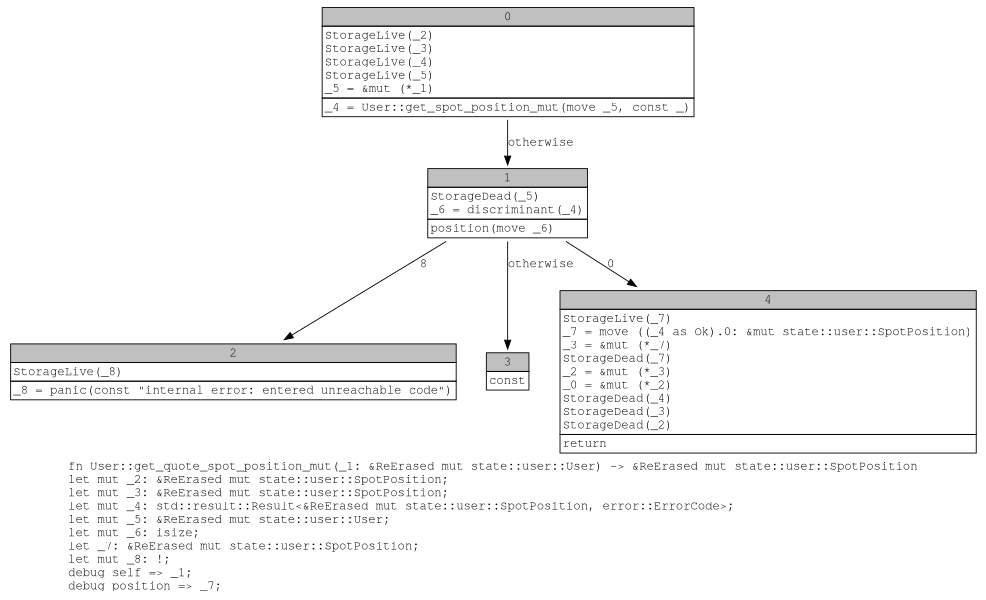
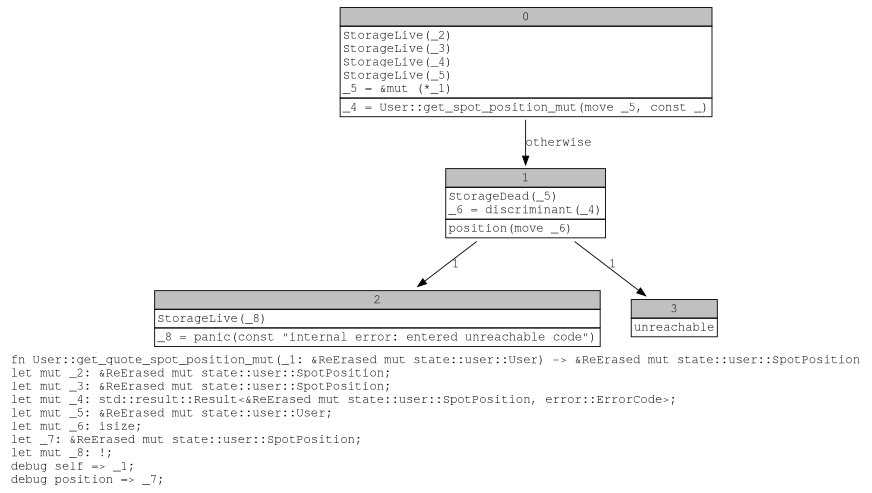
  digraph {
    fontname="Courier, monospace"
    label=<fn User::get_quote_spot_position_mut(_1: &amp;ReErased mut state::user::User) -&gt; &amp;ReErased mut state::user::SpotPosition<br align="left"/>let mut _2: &amp;ReErased mut state::user::SpotPosition;<br align="left"/>let mut _3: &amp;ReErased mut state::user::SpotPosition;<br align="left"/>let mut _4: std::result::Result&lt;&amp;ReErased mut state::user::SpotPosition, error::ErrorCode&gt;;<br align="left"/>let mut _5: &amp;ReErased mut state::user::User;<br align="left"/>let mut _6: isize;<br align="left"/>let _7: &amp;ReErased mut state::user::SpotPosition;<br align="left"/>let mut _8: !;<br align="left"/>debug self =&gt; _1;<br align="left"/>debug position =&gt; _7;<br align="left"/>>
    node [fontname="Courier, monospace" shape=none]
    edge [fontname="Courier, monospace"]
    n1 [label=<<table border="0" cellborder="1" cellspacing="0"><tr><td bgcolor="gray" align="center" colspan="1">0</td></tr><tr><td align="left" balign="left">StorageLive(_2)<br/>StorageLive(_3)<br/>StorageLive(_4)<br/>StorageLive(_5)<br/>_5 = &amp;mut (*_1)<br/></td></tr><tr><td align="left">_4 = User::get_spot_position_mut(move _5, const _)</td></tr></table>>]
    n2 [label=<<table border="0" cellborder="1" cellspacing="0"><tr><td bgcolor="gray" align="center" colspan="1">1</td></tr><tr><td align="left" balign="left">StorageDead(_5)<br/>_6 = discriminant(_4)<br/></td></tr><tr><td align="left">position(move _6)</td></tr></table>>]
    n3 [label=<<table border="0" cellborder="1" cellspacing="0"><tr><td bgcolor="gray" align="center" colspan="1">2</td></tr><tr><td align="left" balign="left">StorageLive(_8)<br/></td></tr><tr><td align="left">_8 = panic(const &quot;internal error: entered unreachable code&quot;)</td></tr></table>>]
-   n4 [label=<<table border="0" cellborder="1" cellspacing="0"><tr><td bgcolor="gray" align="center" colspan="1">3</td></tr><tr><td align="left">const</td></tr></table>>]
-   n5 [label=<<table border="0" cellborder="1" cellspacing="0"><tr><td bgcolor="gray" align="center" colspan="1">4</td></tr><tr><td align="left" balign="left">StorageLive(_7)<br/>_7 = move ((_4 as Ok).0: &amp;mut state::user::SpotPosition)<br/>_3 = &amp;mut (*_7)<br/>StorageDead(_7)<br/>_2 = &amp;mut (*_3)<br/>_0 = &amp;mut (*_2)<br/>StorageDead(_4)<br/>StorageDead(_3)<br/>StorageDead(_2)<br/></td></tr><tr><td align="left">return</td></tr></table>>]
+   n4 [label=<<table border="0" cellborder="1" cellspacing="0"><tr><td bgcolor="gray" align="center" colspan="1">3</td></tr><tr><td align="left">unreachable</td></tr></table>>]
    n1 -> n2 [label=otherwise]
-   n2 -> n3 [label=8]
-   n2 -> n4 [label=otherwise]
-   n2 -> n5 [label=0]
+   n2 -> n3 [label=1]
+   n2 -> n4 [label=1]
  }
